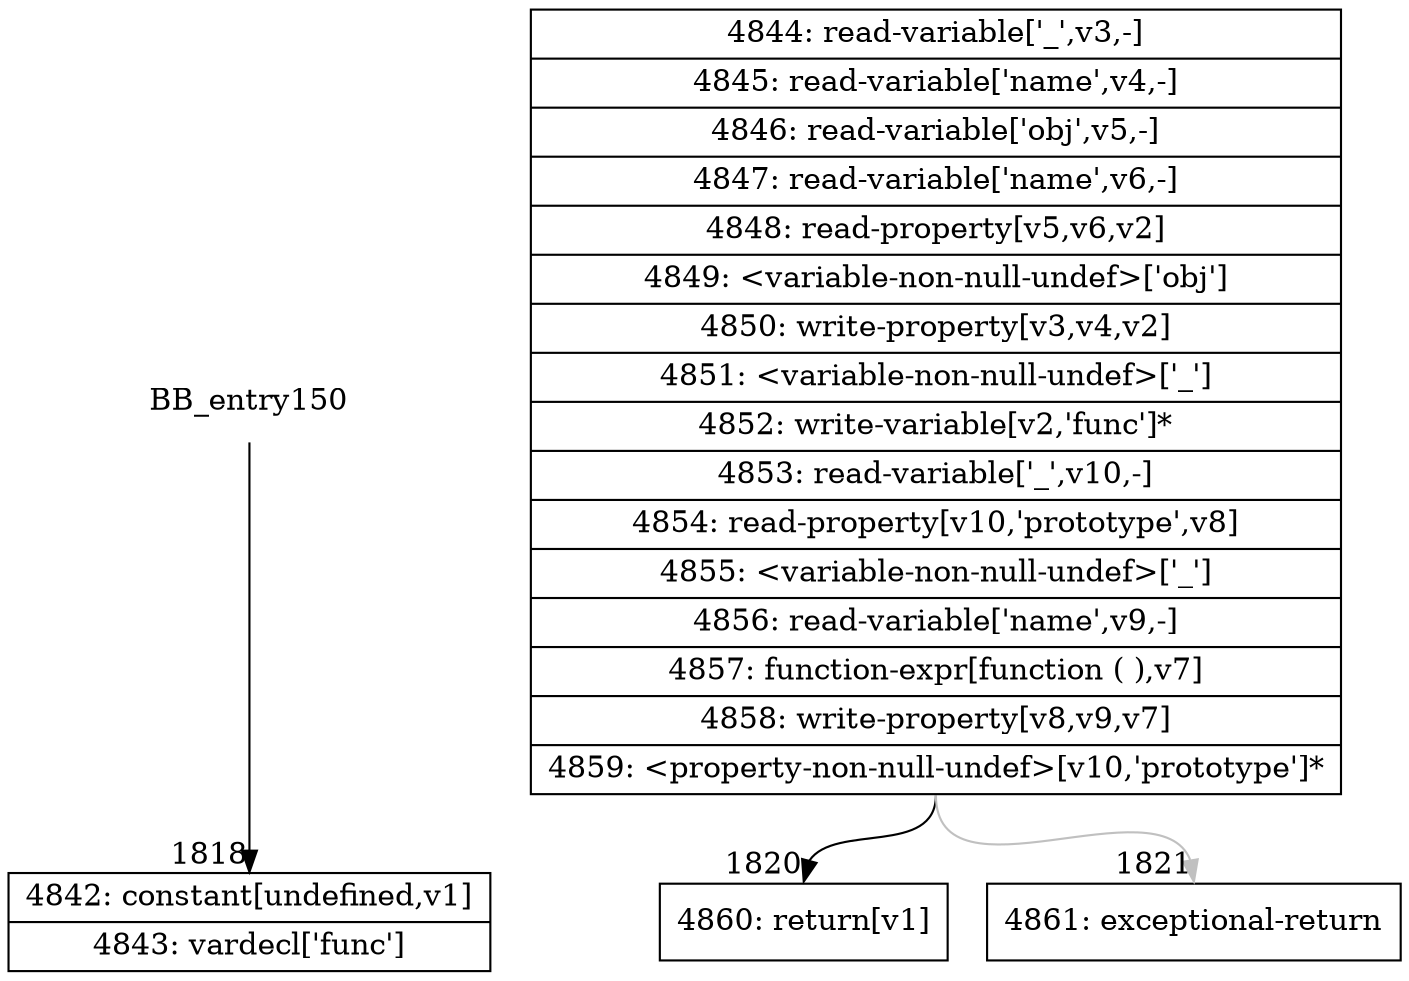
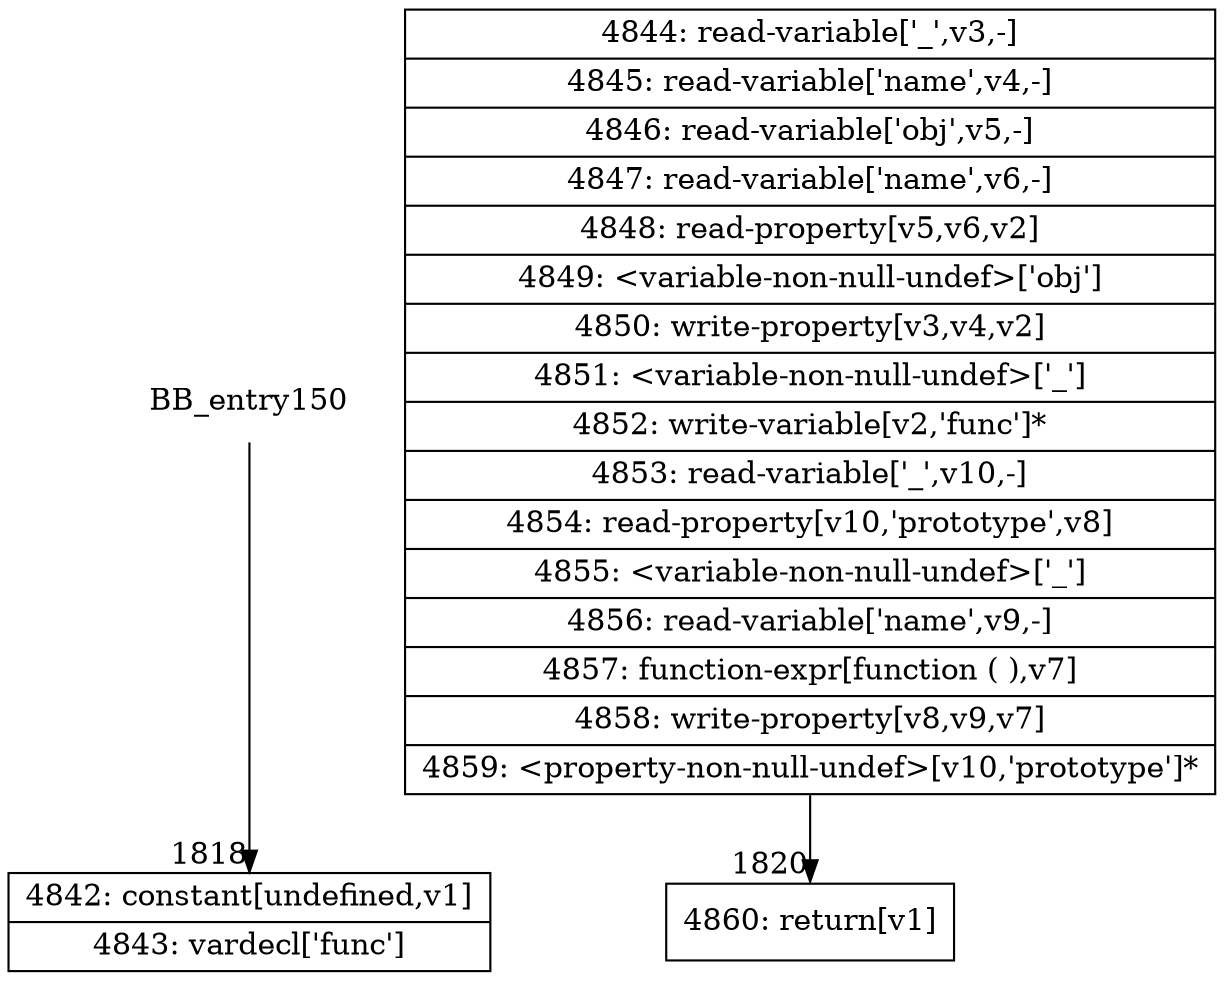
  digraph {
    rankdir=TD
    node [shape=record]
    edge [headport=n tailport=s]
    n1 [label=BB_entry150 shape=none]
    n2 [label="{4842: constant[undefined,v1]|4843: vardecl['func']}"]
    n3 [label="{4844: read-variable['_',v3,-]|4845: read-variable['name',v4,-]|4846: read-variable['obj',v5,-]|4847: read-variable['name',v6,-]|4848: read-property[v5,v6,v2]|4849: \<variable-non-null-undef\>['obj']|4850: write-property[v3,v4,v2]|4851: \<variable-non-null-undef\>['_']|4852: write-variable[v2,'func']*|4853: read-variable['_',v10,-]|4854: read-property[v10,'prototype',v8]|4855: \<variable-non-null-undef\>['_']|4856: read-variable['name',v9,-]|4857: function-expr[function ( ),v7]|4858: write-property[v8,v9,v7]|4859: \<property-non-null-undef\>[v10,'prototype']*}"]
    n4 [label="{4860: return[v1]}"]
-   n5 [label="{4861: exceptional-return}"]
    n1 -> n2 [headlabel="    1818"]
    n3 -> n4 [headlabel="      1820"]
-   n3 -> n5 [color=gray headlabel="      1821"]
  }
